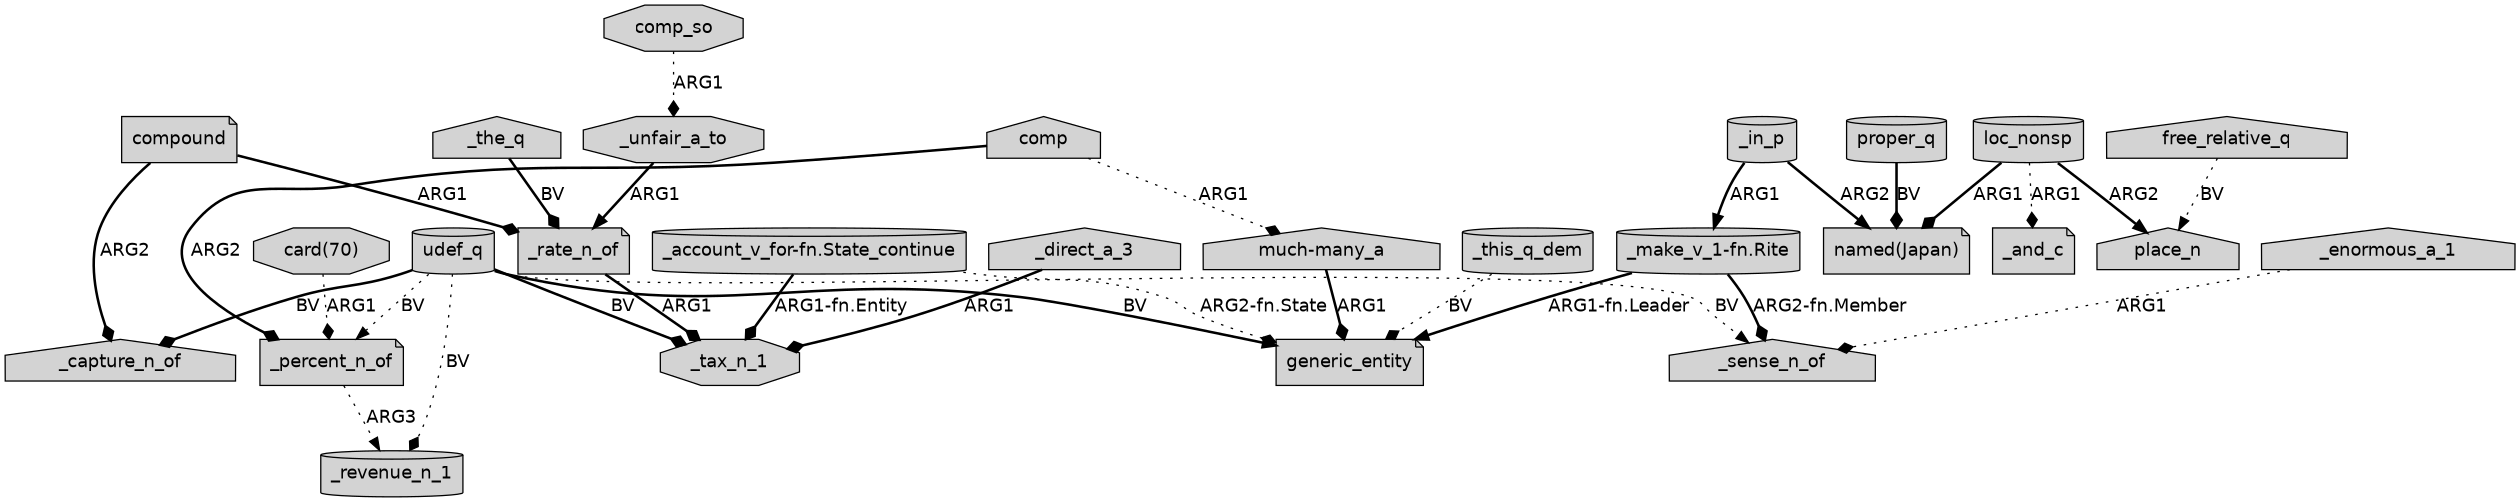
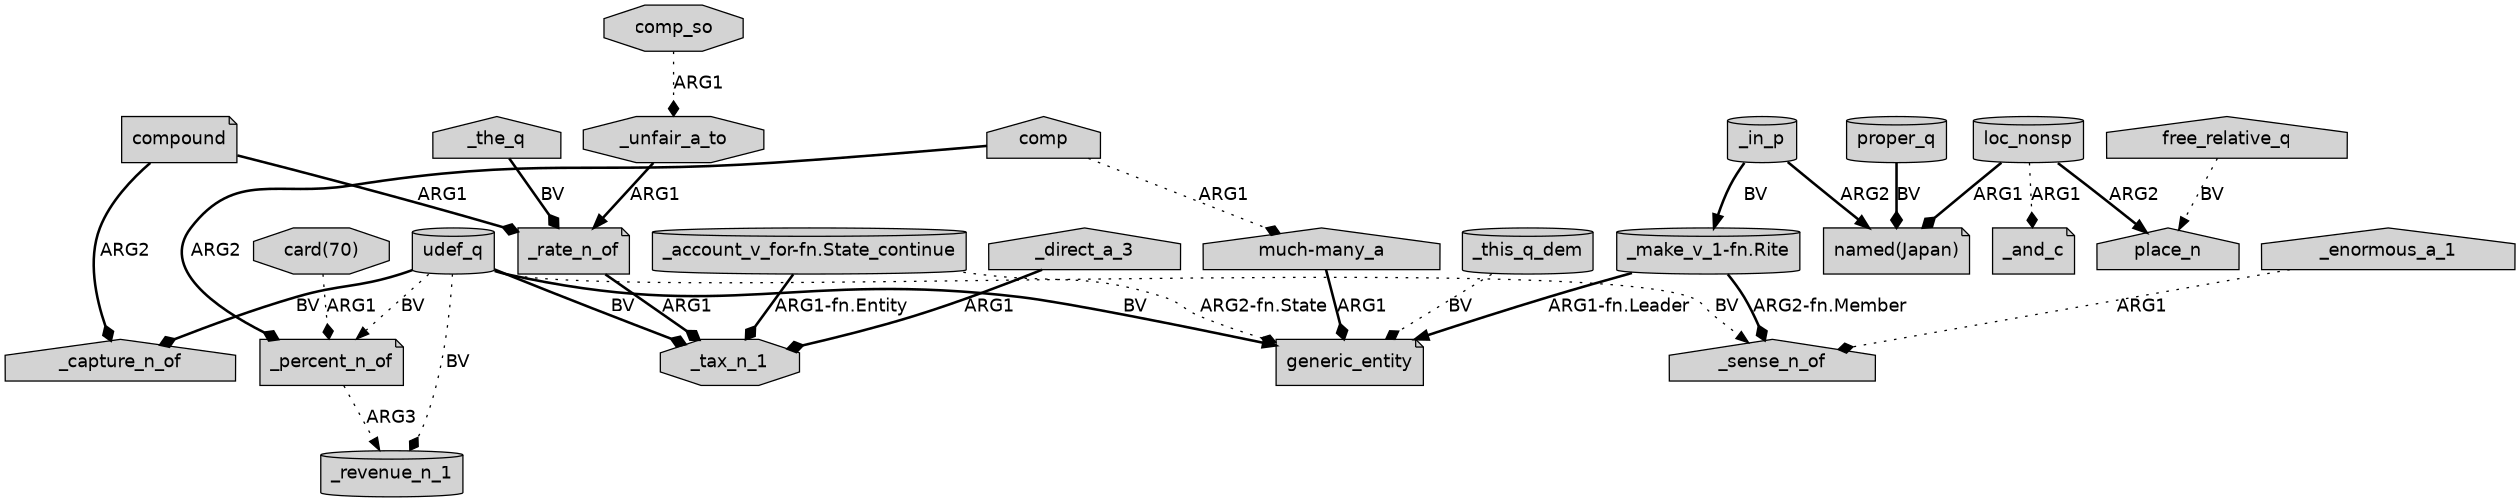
  digraph {
    fontname="DejaVu Sans"
    node [fontname="DejaVu Sans" shape=house style=filled]
    edge [arrowhead=diamond fontname="DejaVu Sans" style=bold]
    "card(70)" [shape=octagon]
    _percent_n_of [shape=note]
    _revenue_n_1 [shape=cylinder]
    _unfair_a_to [shape=octagon]
    _rate_n_of [shape=note]
    _tax_n_1 [shape=octagon]
    loc_nonsp [shape=cylinder]
    _and_c [shape=note]
    place_n
    "named(Japan)" [shape=note]
    free_relative_q
    comp_so [shape=octagon]
    udef_q [shape=cylinder]
    generic_entity [shape=note]
    _capture_n_of
    _sense_n_of
    "_make_v_1-fn.Rite" [shape=cylinder]
    "_account_v_for-fn.State_continue" [shape=cylinder]
    compound [shape=note]
    _the_q
    comp
    "much-many_a"
    _this_q_dem [shape=cylinder]
    _enormous_a_1
    proper_q [shape=cylinder]
    _in_p [shape=cylinder]
    n27 [label=_direct_a_3]
    "card(70)" -> _percent_n_of [label=ARG1 style=dotted]
    _percent_n_of -> _revenue_n_1 [arrowhead=normal label=ARG3 style=dotted]
    _unfair_a_to -> _rate_n_of [arrowhead=normal label=ARG1]
    _rate_n_of -> _tax_n_1 [label=ARG1]
    loc_nonsp -> _and_c [label=ARG1 style=dotted]
    loc_nonsp -> place_n [arrowhead=normal label=ARG2]
    loc_nonsp -> "named(Japan)" [label=ARG1]
    free_relative_q -> place_n [arrowhead=normal label=BV style=dotted]
    comp_so -> _unfair_a_to [label=ARG1 style=dotted]
    udef_q -> _percent_n_of [arrowhead=normal label=BV style=dotted]
    udef_q -> _revenue_n_1 [label=BV style=dotted]
    udef_q -> _tax_n_1 [label=BV]
    udef_q -> generic_entity [arrowhead=normal label=BV]
    udef_q -> _capture_n_of [label=BV]
    udef_q -> _sense_n_of [arrowhead=normal label=BV style=dotted]
    "_make_v_1-fn.Rite" -> generic_entity [arrowhead=normal label="ARG1-fn.Leader"]
    "_make_v_1-fn.Rite" -> _sense_n_of [label="ARG2-fn.Member"]
    "_account_v_for-fn.State_continue" -> _tax_n_1 [label="ARG1-fn.Entity"]
    "_account_v_for-fn.State_continue" -> generic_entity [label="ARG2-fn.State" style=dotted]
    compound -> _rate_n_of [label=ARG1]
    compound -> _capture_n_of [label=ARG2]
    _the_q -> _rate_n_of [label=BV]
    comp -> _percent_n_of [label=ARG2]
    comp -> "much-many_a" [label=ARG1 style=dotted]
    "much-many_a" -> generic_entity [label=ARG1]
    _this_q_dem -> generic_entity [label=BV style=dotted]
    _enormous_a_1 -> _sense_n_of [label=ARG1 style=dotted]
    proper_q -> "named(Japan)" [label=BV]
    _in_p -> "named(Japan)" [arrowhead=normal label=ARG2]
-   _in_p -> "_make_v_1-fn.Rite" [arrowhead=normal label=ARG1]
+   _in_p -> "_make_v_1-fn.Rite" [arrowhead=normal label=BV]
    n27 -> _tax_n_1 [label=ARG1]
  }
